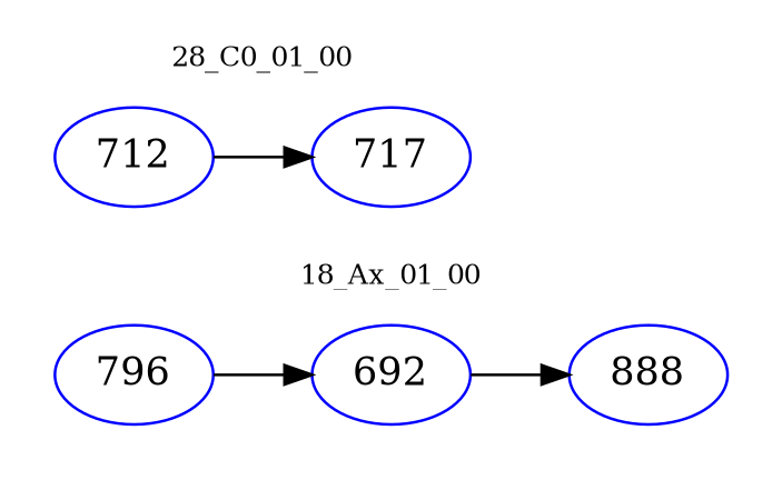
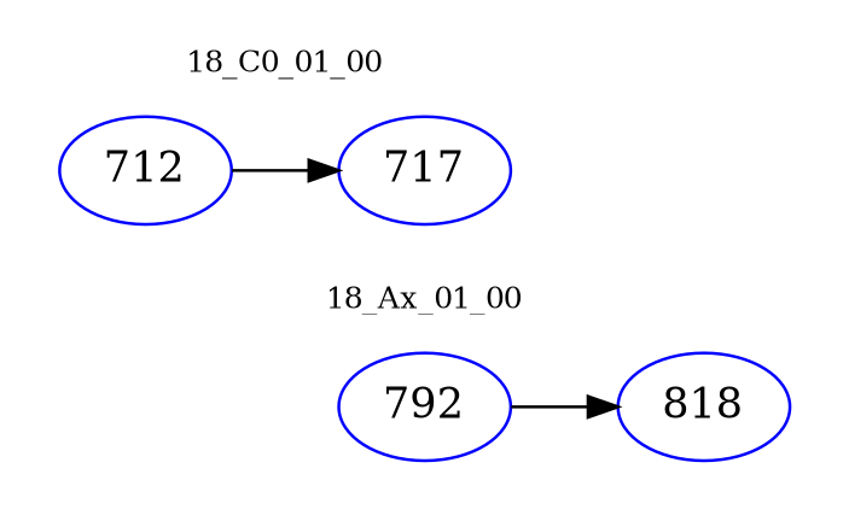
  digraph {
    rankdir=LR
    node [color=blue]
    edge [color=black]
-   n1 [label=796]
-   n2 [label=692]
-   n3 [label=888]
+   n2 [label=792]
+   n3 [label=818]
    n4 [label=712]
    n5 [label=717]
    subgraph cluster_1 {
      color=white
      fontsize=10
      label="18_Ax_01_00"
-     n1
      n2
      n3
    }
    subgraph cluster_2 {
      color=white
      fontsize=10
-     label="28_C0_01_00"
+     label="18_C0_01_00"
      n4
      n5
    }
-   n1 -> n2
    n2 -> n3
    n4 -> n5
  }
